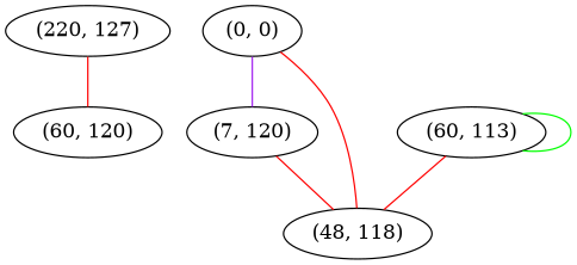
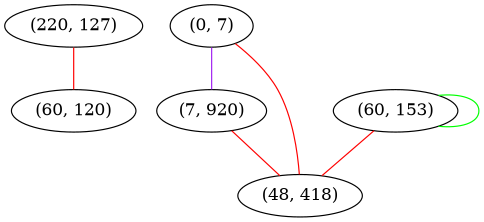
  graph {
    fontname="DejaVu Serif"
    node [fontname="DejaVu Serif"]
    edge [color=red fontname="DejaVu Serif" weight=1]
    "(220, 127)"
    "(60, 120)"
-   "(0, 0)"
-   "(7, 120)"
-   "(48, 118)"
-   "(60, 113)"
+   "(0, 0)" [label="(0, 7)"]
+   "(7, 120)" [label="(7, 920)"]
+   "(48, 118)" [label="(48, 418)"]
+   "(60, 113)" [label="(60, 153)"]
    "(220, 127)" -- "(60, 120)"
    "(0, 0)" -- "(7, 120)" [color=purple weight=4]
    "(7, 120)" -- "(48, 118)"
    "(48, 118)" -- "(0, 0)"
    "(60, 113)" -- "(48, 118)"
    "(60, 113)" -- "(60, 113)" [color=green weight=2]
  }
